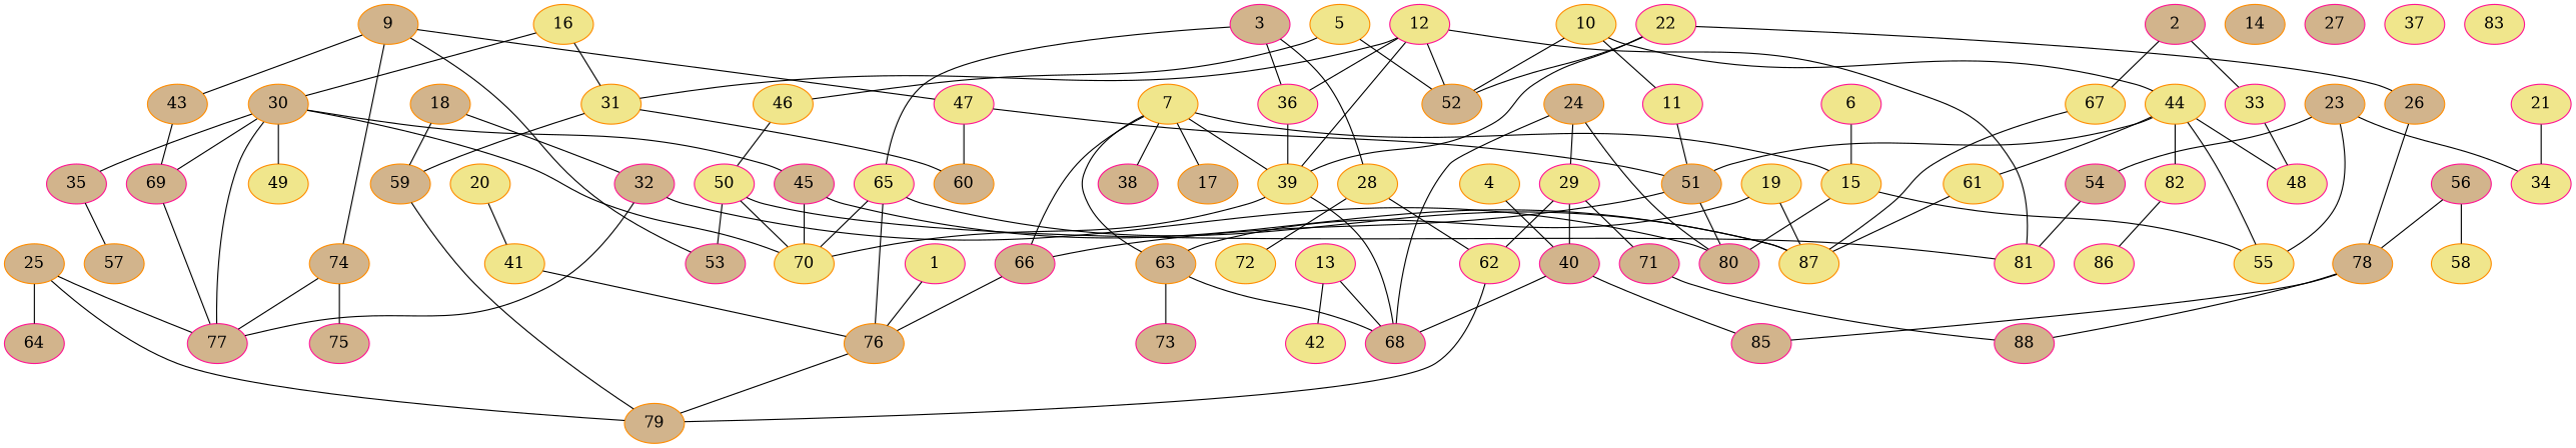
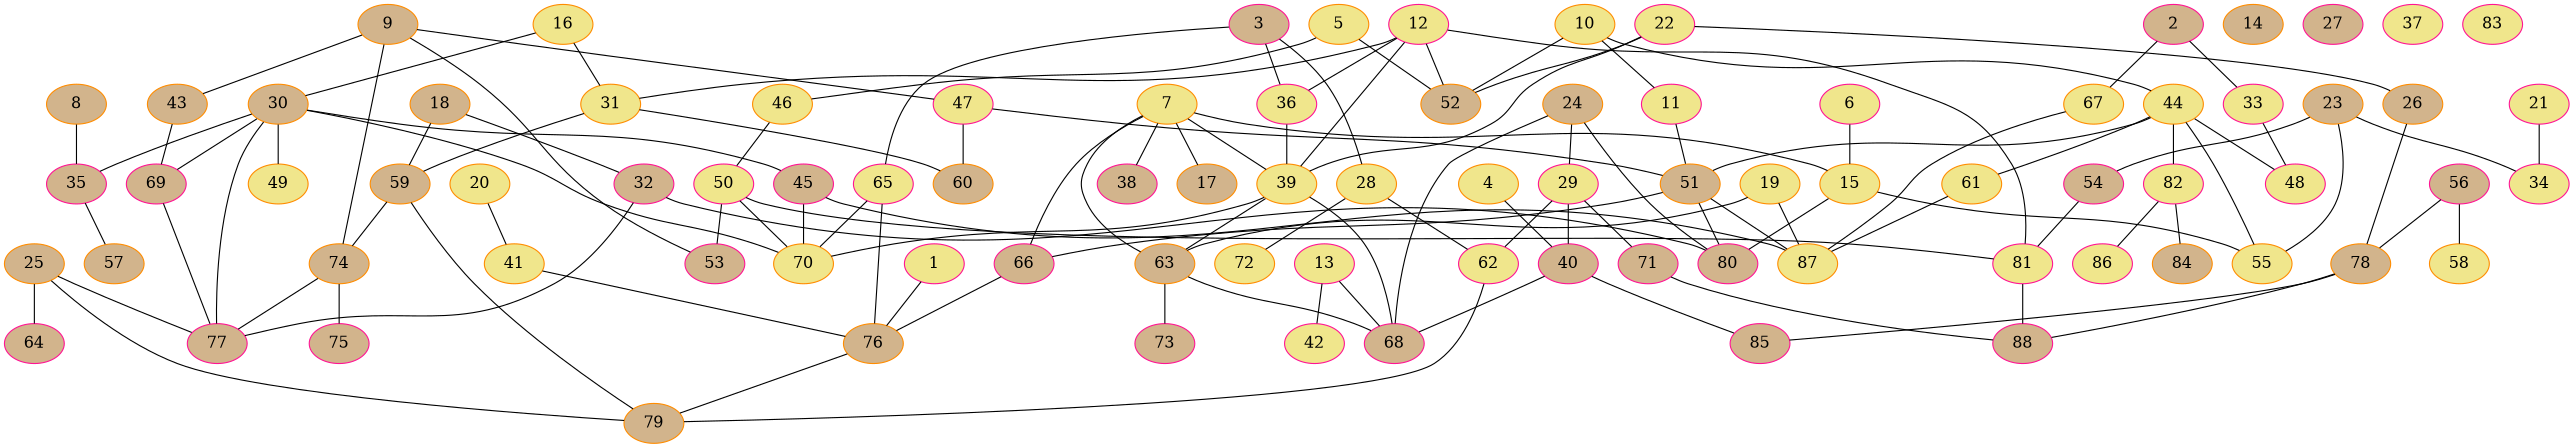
  graph {
    node [color=darkorange fillcolor=tan style=filled]
    76
    1 [color=deeppink fillcolor=khaki]
    79
    2 [color=deeppink]
    33 [color=deeppink fillcolor=khaki]
    67 [fillcolor=khaki]
    48 [color=deeppink fillcolor=khaki]
    87 [fillcolor=khaki]
    3 [color=deeppink]
    28 [fillcolor=khaki]
    36 [color=deeppink fillcolor=khaki]
    65 [color=deeppink fillcolor=khaki]
    62 [color=deeppink fillcolor=khaki]
    72 [fillcolor=khaki]
    39 [fillcolor=khaki]
    70 [fillcolor=khaki]
    4 [fillcolor=khaki]
    40 [color=deeppink]
    68 [color=deeppink]
    85 [color=deeppink]
    5 [fillcolor=khaki]
    46 [fillcolor=khaki]
    52
    50 [color=deeppink fillcolor=khaki]
    15 [fillcolor=khaki]
    6 [color=deeppink fillcolor=khaki]
    55 [fillcolor=khaki]
    80 [color=deeppink]
    7 [fillcolor=khaki]
    17
    38 [color=deeppink]
    63
    66 [color=deeppink]
    73 [color=deeppink]
+   8
    35 [color=deeppink]
    57
    9
    43
    47 [color=deeppink fillcolor=khaki]
    53 [color=deeppink]
    74
    69 [color=deeppink]
    51
    60
    77 [color=deeppink]
    75 [color=deeppink]
    10 [fillcolor=khaki]
    11 [color=deeppink fillcolor=khaki]
    44 [fillcolor=khaki]
    61 [fillcolor=khaki]
    82 [color=deeppink fillcolor=khaki]
    12 [color=deeppink fillcolor=khaki]
    31 [fillcolor=khaki]
    81 [color=deeppink fillcolor=khaki]
    59
    88 [color=deeppink]
    13 [color=deeppink fillcolor=khaki]
    42 [color=deeppink fillcolor=khaki]
    14
    16 [fillcolor=khaki]
    30
    45 [color=deeppink]
    49 [fillcolor=khaki]
    18
    32 [color=deeppink]
    19 [fillcolor=khaki]
    20 [fillcolor=khaki]
    41 [fillcolor=khaki]
    21 [color=deeppink fillcolor=khaki]
    34 [color=deeppink fillcolor=khaki]
    22 [color=deeppink fillcolor=khaki]
    26
    78
    23
    54 [color=deeppink]
    24
    29 [color=deeppink fillcolor=khaki]
    71 [color=deeppink]
    25
    64 [color=deeppink]
    27 [color=deeppink]
    37 [color=deeppink fillcolor=khaki]
+   84
    86 [color=deeppink fillcolor=khaki]
    56 [color=deeppink]
    58 [fillcolor=khaki]
    83 [color=deeppink fillcolor=khaki]
    76 -- 79
    1 -- 76
    2 -- 33
    2 -- 67
    33 -- 48
    67 -- 87
    3 -- 28
    3 -- 36
    3 -- 65
    28 -- 62
    28 -- 72
    36 -- 39
    65 -- 76
    65 -- 70
    62 -- 79
    39 -- 70
    39 -- 68
+   39 -- 63
    4 -- 40
    40 -- 68
    40 -- 85
    5 -- 46
    5 -- 52
    46 -- 50
    50 -- 70
    50 -- 53
    50 -- 81
    15 -- 55
    15 -- 80
    6 -- 15
    7 -- 39
    7 -- 15
    7 -- 17
    7 -- 38
    7 -- 63
    7 -- 66
    63 -- 68
    63 -- 73
    66 -- 76
+   8 -- 35
    35 -- 57
    9 -- 43
    9 -- 47
    9 -- 53
    9 -- 74
    43 -- 69
    47 -- 51
    47 -- 60
    74 -- 77
    74 -- 75
    69 -- 77
-   65 -- 87
+   51 -- 87
    51 -- 80
    51 -- 66
    10 -- 52
    10 -- 11
    10 -- 44
    11 -- 51
    44 -- 48
    44 -- 55
    44 -- 51
    44 -- 61
    44 -- 82
    61 -- 87
+   82 -- 84
    82 -- 86
    12 -- 36
    12 -- 39
    12 -- 52
    12 -- 31
    12 -- 81
    31 -- 60
    31 -- 59
+   81 -- 88
    59 -- 79
+   59 -- 74
    13 -- 68
    13 -- 42
    16 -- 31
    16 -- 30
    30 -- 70
    30 -- 35
    30 -- 69
    30 -- 77
    30 -- 45
    30 -- 49
    45 -- 87
    45 -- 70
    18 -- 59
    18 -- 32
    32 -- 80
    32 -- 77
    19 -- 87
    19 -- 63
    20 -- 41
    41 -- 76
    21 -- 34
    22 -- 39
    22 -- 52
    22 -- 26
    26 -- 78
    78 -- 85
    78 -- 88
    23 -- 55
    23 -- 34
    23 -- 54
    54 -- 81
    24 -- 68
    24 -- 80
    24 -- 29
    29 -- 62
    29 -- 40
    29 -- 71
    71 -- 88
    25 -- 79
    25 -- 77
    25 -- 64
    56 -- 78
    56 -- 58
  }
